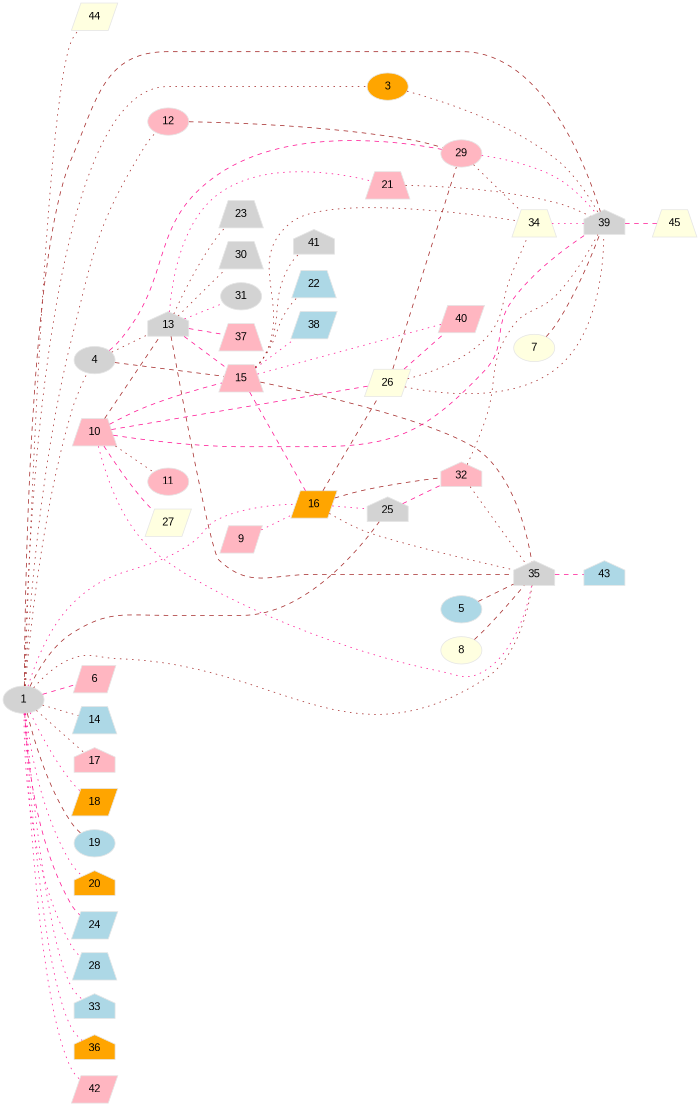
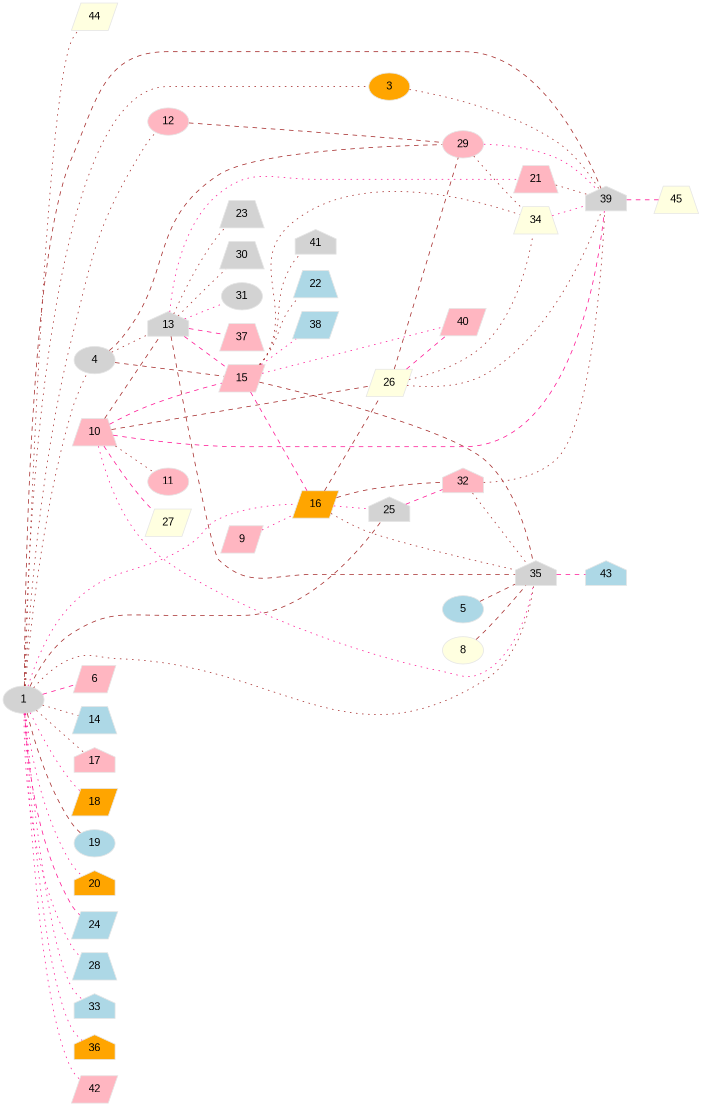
  graph {
    fontname="Liberation Sans"
    rankdir=LR
    node [color=gray90 fillcolor=lightpink fontname="Liberation Sans" shape=parallelogram style=filled]
    edge [color=brown fontname="Liberation Sans" style=dotted weight=1.0]
    1 [fillcolor=lightgrey shape=ellipse]
    3 [fillcolor=orange shape=ellipse]
    4 [fillcolor=lightgrey shape=ellipse]
    6
    12 [shape=ellipse]
    14 [fillcolor=lightblue shape=trapezium]
    16 [fillcolor=orange]
    17 [shape=house]
    18 [fillcolor=orange]
    19 [fillcolor=lightblue shape=ellipse]
    20 [fillcolor=orange shape=house]
    24 [fillcolor=lightblue]
    25 [fillcolor=lightgrey shape=house]
    28 [fillcolor=lightblue shape=trapezium]
    33 [fillcolor=lightblue shape=house]
    35 [fillcolor=lightgrey shape=house]
    36 [fillcolor=orange shape=house]
    39 [fillcolor=lightgrey shape=house]
    42
    44 [fillcolor=lightyellow]
    29 [shape=ellipse]
    13 [fillcolor=lightgrey shape=house]
-   15 [shape=trapezium]
+   15
    26 [fillcolor=lightyellow]
    32 [shape=house]
    43 [fillcolor=lightblue shape=house]
    45 [fillcolor=lightyellow shape=trapezium]
    34 [fillcolor=lightyellow shape=trapezium]
    21 [shape=trapezium]
    23 [fillcolor=lightgrey shape=trapezium]
    30 [fillcolor=lightgrey shape=trapezium]
    31 [fillcolor=lightgrey shape=ellipse]
    37 [shape=trapezium]
    22 [fillcolor=lightblue shape=trapezium]
    38 [fillcolor=lightblue]
    40
    41 [fillcolor=lightgrey shape=house]
    5 [fillcolor=lightblue shape=ellipse]
-   7 [fillcolor=lightyellow shape=ellipse]
    8 [fillcolor=lightyellow shape=ellipse]
    9
    10 [shape=trapezium]
    11 [shape=ellipse]
    27 [fillcolor=lightyellow]
    1 -- 3
    1 -- 4 [weight=2.0]
    1 -- 6 [color=deeppink style=dashed]
    1 -- 12
    1 -- 14
    1 -- 16 [color=deeppink]
    1 -- 17
    1 -- 18 [color=deeppink]
    1 -- 19 [style=dashed]
    1 -- 20 [color=deeppink]
    1 -- 24 [color=deeppink style=dashed]
    1 -- 25 [style=dashed]
    1 -- 28 [color=deeppink]
    1 -- 33 [color=deeppink]
    1 -- 35
    1 -- 36 [color=deeppink]
    1 -- 39 [style=dashed]
    1 -- 42 [color=deeppink]
    1 -- 44
    3 -- 39
-   4 -- 29 [color=deeppink style=dashed]
+   4 -- 29 [style=dashed]
    4 -- 13
    4 -- 15 [style=dashed weight=4.0]
    12 -- 29 [style=dashed]
    16 -- 25 [color=deeppink weight=2.0]
    16 -- 35
    16 -- 26 [style=dashed]
    16 -- 32 [style=dashed weight=2.0]
    25 -- 32 [color=deeppink style=dashed]
    35 -- 43 [color=deeppink style=dashed]
    39 -- 45 [color=deeppink style=dashed]
    29 -- 39 [color=deeppink]
    29 -- 34
    13 -- 35 [style=dashed weight=2.0]
    13 -- 15 [color=deeppink style=dashed]
    13 -- 21 [color=deeppink]
    13 -- 23
    13 -- 30
    13 -- 31 [color=deeppink]
    13 -- 37 [color=deeppink style=dashed]
    15 -- 16 [color=deeppink style=dashed]
    15 -- 35 [style=dashed]
    15 -- 34
    15 -- 22
    15 -- 38 [color=deeppink]
    15 -- 40 [color=deeppink]
    15 -- 41
    26 -- 39
    26 -- 29 [style=dashed]
    26 -- 34
    26 -- 40 [color=deeppink style=dashed]
    32 -- 35
    32 -- 39
    34 -- 39 [color=deeppink]
    21 -- 39
    5 -- 35 [style=dashed]
-   7 -- 39 [style=dashed]
    8 -- 35 [style=dashed]
    9 -- 16 [color=deeppink]
    10 -- 35 [color=deeppink]
    10 -- 39 [color=deeppink style=dashed]
    10 -- 13 [style=dashed weight=2.0]
    10 -- 15 [color=deeppink style=dashed]
-   10 -- 26 [color=deeppink style=dashed]
+   10 -- 26 [style=dashed]
    10 -- 11
    10 -- 27 [color=deeppink style=dashed]
  }
